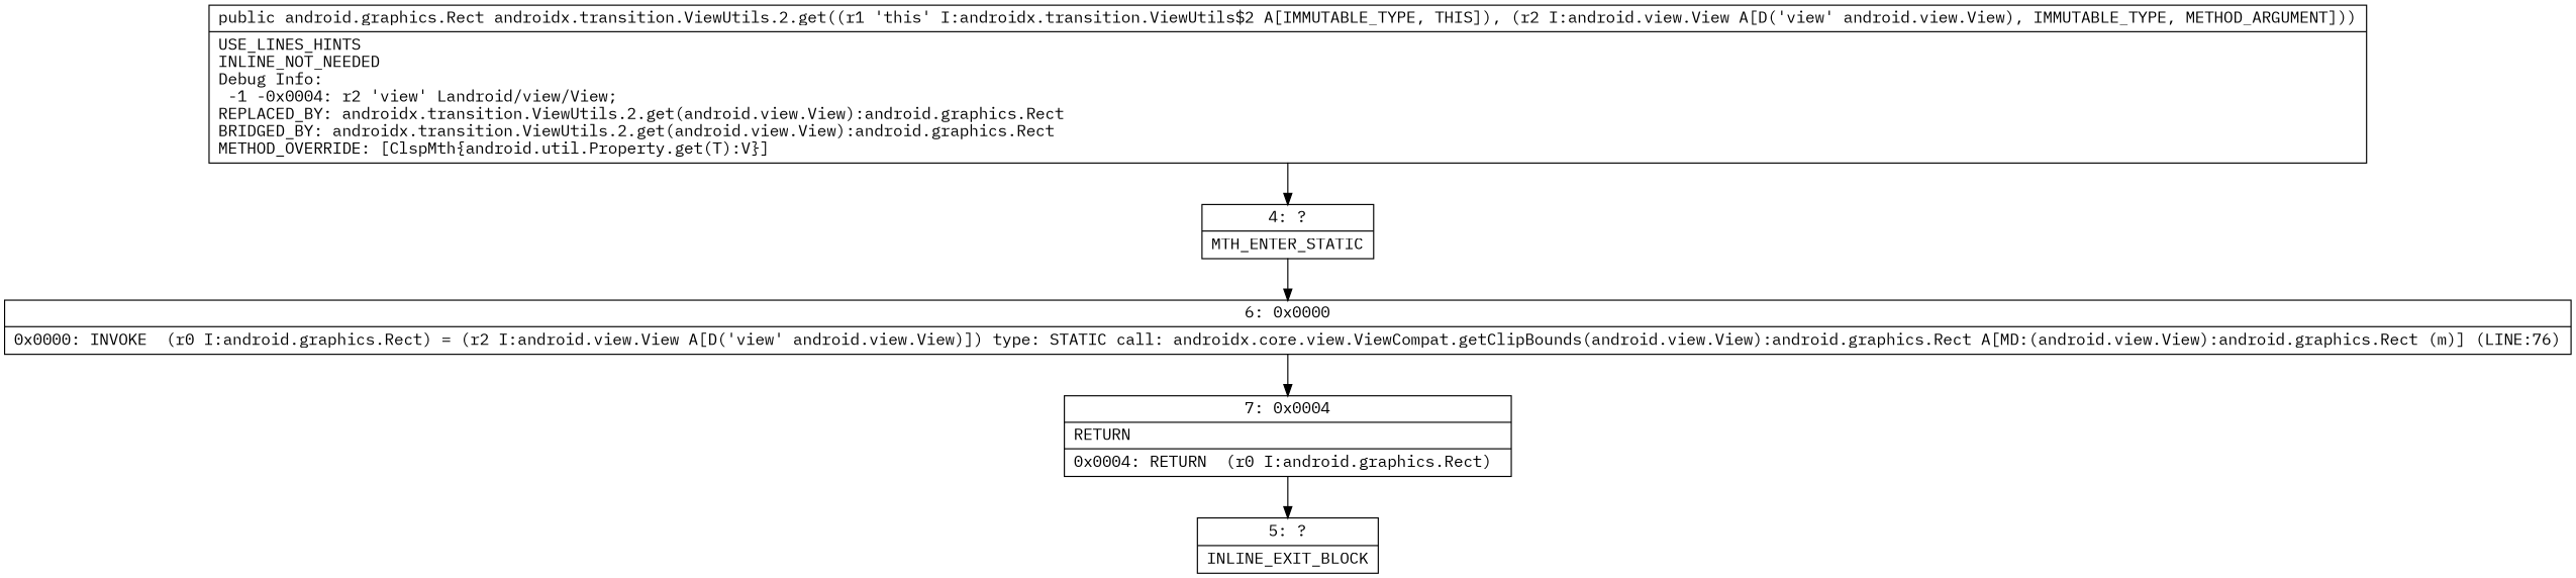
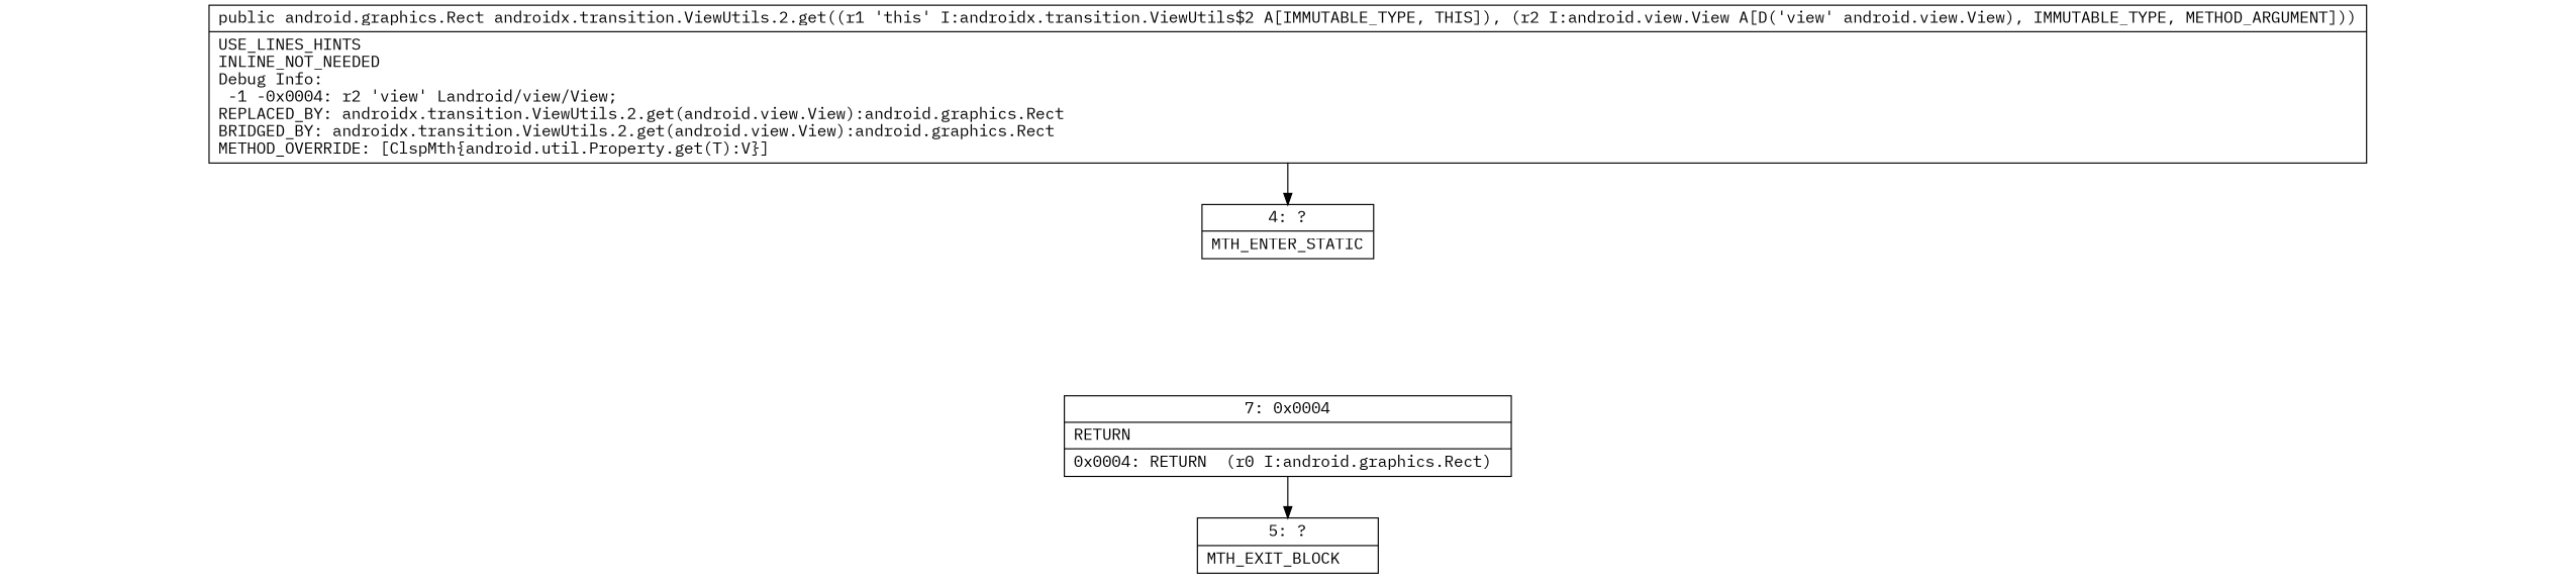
  digraph {
    fontname="IBM Plex Mono"
    node [fontname="IBM Plex Mono" shape=record]
    edge [fontname="IBM Plex Mono"]
    n1 [label="{4\:\ ?|MTH_ENTER_STATIC\l}"]
-   n2 [label="{6\:\ 0x0000|0x0000: INVOKE  (r0 I:android.graphics.Rect) = (r2 I:android.view.View A[D('view' android.view.View)]) type: STATIC call: androidx.core.view.ViewCompat.getClipBounds(android.view.View):android.graphics.Rect A[MD:(android.view.View):android.graphics.Rect (m)] (LINE:76)\l}"]
    n3 [label="{7\:\ 0x0004|RETURN\l|0x0004: RETURN  (r0 I:android.graphics.Rect) \l}"]
-   n4 [label="{5\:\ ?|INLINE_EXIT_BLOCK\l}"]
+   n4 [label="{5\:\ ?|MTH_EXIT_BLOCK\l}"]
    n5 [label="{public android.graphics.Rect androidx.transition.ViewUtils.2.get((r1 'this' I:androidx.transition.ViewUtils$2 A[IMMUTABLE_TYPE, THIS]), (r2 I:android.view.View A[D('view' android.view.View), IMMUTABLE_TYPE, METHOD_ARGUMENT]))  | USE_LINES_HINTS\lINLINE_NOT_NEEDED\lDebug Info:\l  \-1 \-0x0004: r2 'view' Landroid\/view\/View;\lREPLACED_BY: androidx.transition.ViewUtils.2.get(android.view.View):android.graphics.Rect\lBRIDGED_BY: androidx.transition.ViewUtils.2.get(android.view.View):android.graphics.Rect\lMETHOD_OVERRIDE: [ClspMth\{android.util.Property.get(T):V\}]\l}"]
-   n1 -> n2
-   n2 -> n3
    n3 -> n4
    n5 -> n1
  }
